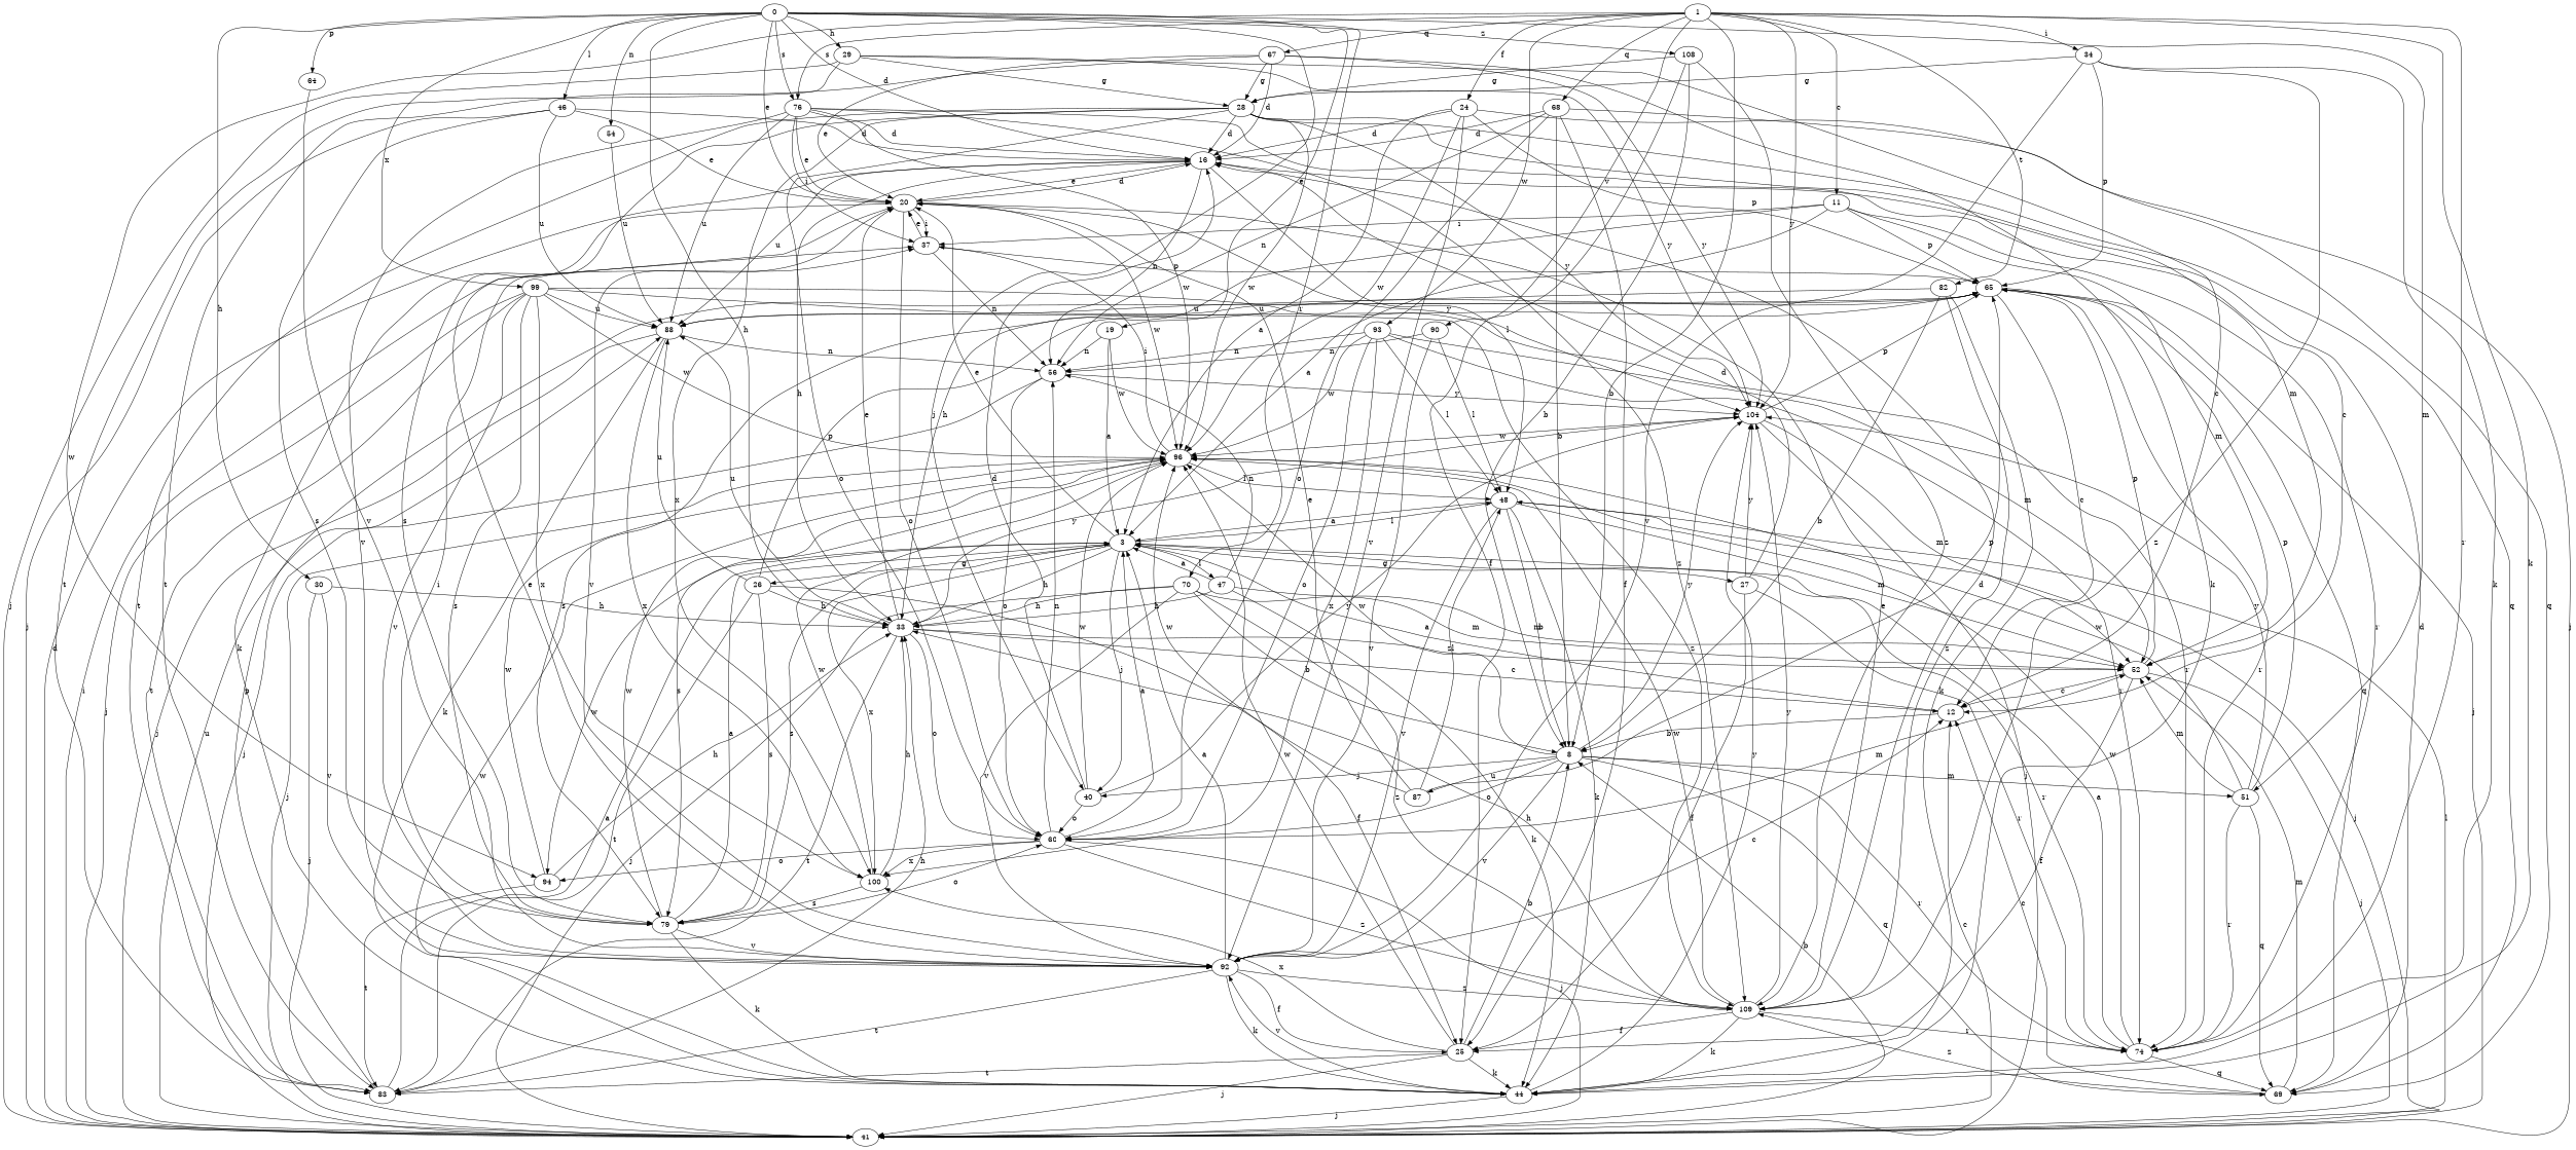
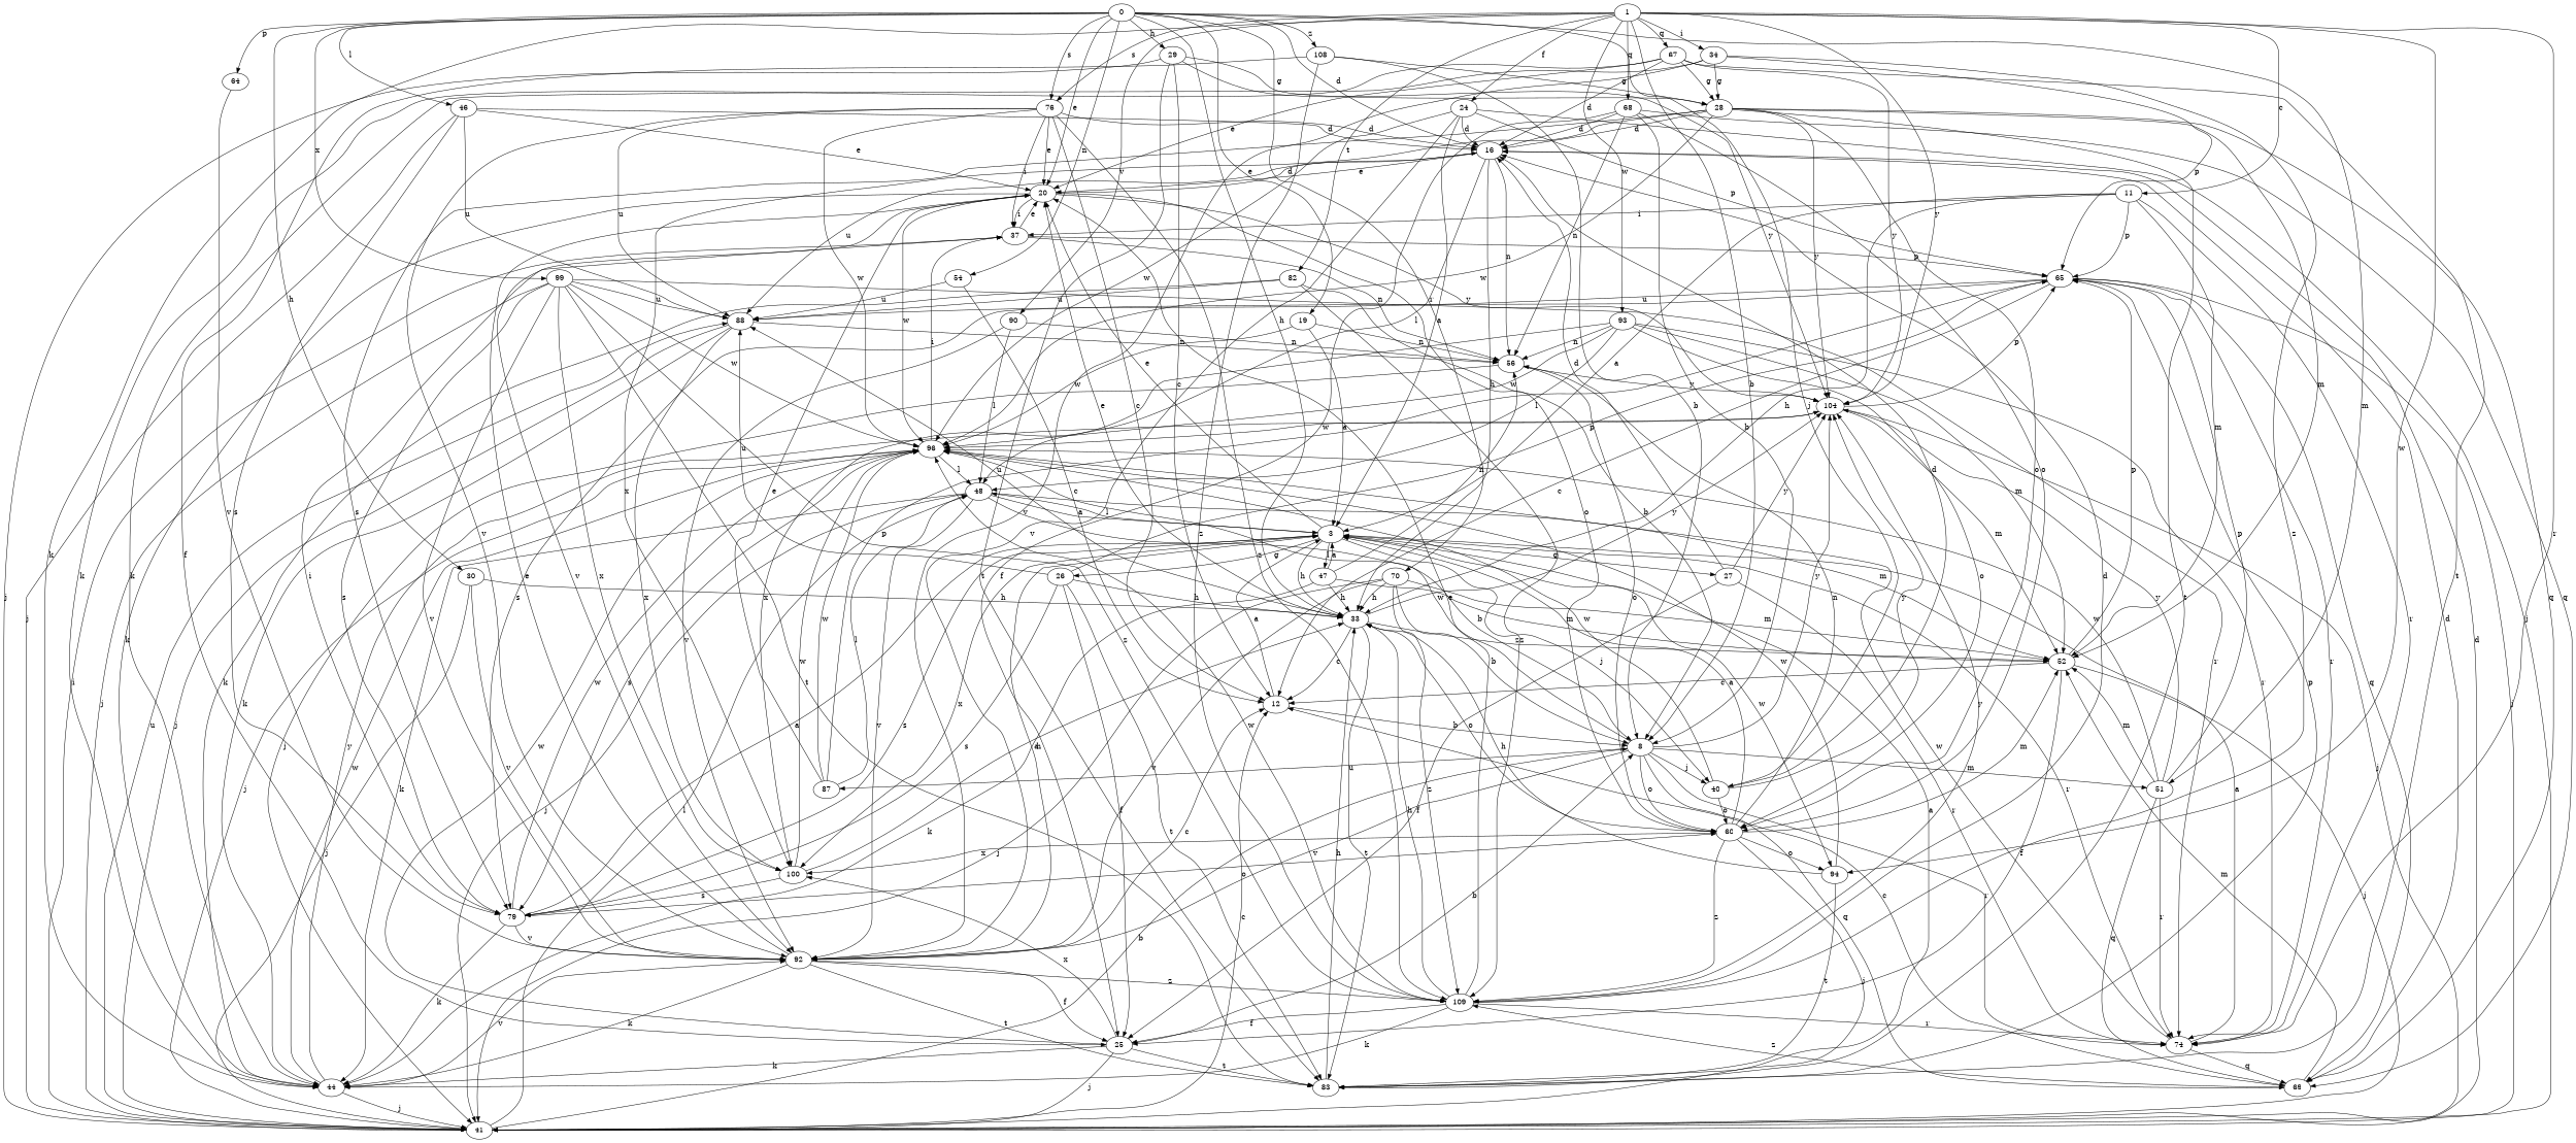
  strict digraph {
    0
    16
    19
    20
    29
    30
    33
    40
    46
    51
    54
    64
    70
    76
    99
    108
    48
    56
    88
    3
    96
    44
    104
    60
    92
    37
    12
    41
    83
    28
    52
    79
    74
    69
    65
    8
    109
    100
    25
    1
    11
    24
    34
    67
    68
    82
    90
    93
    94
    87
    26
    27
    47
    0 -> 16 [label=d]
    0 -> 19 [label=e]
    0 -> 20 [label=e]
    0 -> 29 [label=h]
    0 -> 30 [label=h]
    0 -> 33 [label=h]
    0 -> 40 [label=j]
    0 -> 46 [label=l]
    0 -> 51 [label=m]
    0 -> 54 [label=n]
    0 -> 64 [label=p]
    0 -> 70 [label=r]
    0 -> 76 [label=s]
    0 -> 99 [label=x]
    0 -> 108 [label=z]
    16 -> 20 [label=e]
    16 -> 33 [label=h]
    16 -> 48 [label=l]
    16 -> 56 [label=n]
    16 -> 88 [label=u]
    19 -> 56 [label=n]
    19 -> 3 [label=a]
    19 -> 96 [label=w]
    20 -> 16 [label=d]
    20 -> 96 [label=w]
    20 -> 44 [label=k]
    20 -> 104 [label=y]
    20 -> 60 [label=o]
    20 -> 92 [label=v]
    20 -> 37 [label=i]
    29 -> 104 [label=y]
    29 -> 12 [label=c]
    29 -> 41 [label=j]
    29 -> 83 [label=t]
    29 -> 28 [label=g]
    30 -> 33 [label=h]
    30 -> 92 [label=v]
    30 -> 41 [label=j]
    33 -> 20 [label=e]
    33 -> 88 [label=u]
    33 -> 104 [label=y]
    33 -> 60 [label=o]
    33 -> 12 [label=c]
    33 -> 83 [label=t]
    33 -> 52 [label=z]
    40 -> 16 [label=d]
    40 -> 96 [label=w]
    40 -> 104 [label=y]
    40 -> 60 [label=o]
    46 -> 16 [label=d]
    46 -> 20 [label=e]
    46 -> 88 [label=u]
    46 -> 41 [label=j]
    46 -> 79 [label=s]
    51 -> 96 [label=w]
    51 -> 104 [label=y]
    51 -> 52 [label=m]
    51 -> 74 [label=r]
    51 -> 69 [label=q]
    51 -> 65 [label=p]
    54 -> 88 [label=u]
+   54 -> 12 [label=c]
    64 -> 92 [label=v]
    70 -> 33 [label=h]
    70 -> 92 [label=v]
    70 -> 41 [label=j]
    70 -> 52 [label=m]
    70 -> 8 [label=b]
    70 -> 109 [label=z]
    76 -> 16 [label=d]
    76 -> 20 [label=e]
    76 -> 88 [label=u]
    76 -> 96 [label=w]
    76 -> 92 [label=v]
    76 -> 37 [label=i]
    76 -> 12 [label=c]
    76 -> 109 [label=z]
    99 -> 88 [label=u]
    99 -> 96 [label=w]
    99 -> 92 [label=v]
    99 -> 41 [label=j]
    99 -> 83 [label=t]
    99 -> 79 [label=s]
    99 -> 74 [label=r]
    99 -> 109 [label=z]
    99 -> 100 [label=x]
    108 -> 28 [label=g]
    108 -> 8 [label=b]
    108 -> 109 [label=z]
    108 -> 25 [label=f]
    48 -> 3 [label=a]
    48 -> 44 [label=k]
    48 -> 92 [label=v]
    48 -> 41 [label=j]
    48 -> 52 [label=m]
    48 -> 8 [label=b]
    56 -> 104 [label=y]
    56 -> 60 [label=o]
    56 -> 41 [label=j]
    88 -> 56 [label=n]
    88 -> 44 [label=k]
    88 -> 41 [label=j]
    88 -> 100 [label=x]
    3 -> 20 [label=e]
    3 -> 33 [label=h]
    3 -> 40 [label=j]
    3 -> 48 [label=l]
    3 -> 79 [label=s]
    3 -> 74 [label=r]
    3 -> 100 [label=x]
    3 -> 94 [label=w]
    3 -> 26 [label=g]
    3 -> 27 [label=g]
    3 -> 47 [label=l]
    96 -> 48 [label=l]
    96 -> 37 [label=i]
    96 -> 41 [label=j]
    96 -> 79 [label=s]
    44 -> 96 [label=w]
    44 -> 104 [label=y]
    44 -> 92 [label=v]
    44 -> 41 [label=j]
    104 -> 96 [label=w]
    104 -> 41 [label=j]
    104 -> 52 [label=m]
    104 -> 65 [label=p]
    60 -> 56 [label=n]
    60 -> 3 [label=a]
    60 -> 41 [label=j]
    60 -> 52 [label=m]
    60 -> 109 [label=z]
    60 -> 100 [label=x]
    60 -> 94 [label=o]
    92 -> 20 [label=e]
    92 -> 3 [label=a]
    92 -> 44 [label=k]
    92 -> 12 [label=c]
    92 -> 83 [label=t]
    92 -> 109 [label=z]
    92 -> 25 [label=f]
    37 -> 20 [label=e]
    37 -> 56 [label=n]
    37 -> 65 [label=p]
    12 -> 3 [label=a]
    12 -> 8 [label=b]
    41 -> 16 [label=d]
    41 -> 48 [label=l]
    41 -> 88 [label=u]
    41 -> 37 [label=i]
    41 -> 12 [label=c]
    41 -> 8 [label=b]
    83 -> 33 [label=h]
    83 -> 3 [label=a]
    83 -> 65 [label=p]
    28 -> 16 [label=d]
    28 -> 96 [label=w]
    28 -> 104 [label=y]
    28 -> 60 [label=o]
    28 -> 83 [label=t]
    28 -> 52 [label=m]
    28 -> 79 [label=s]
    28 -> 69 [label=q]
    28 -> 100 [label=x]
    52 -> 12 [label=c]
    52 -> 41 [label=j]
    52 -> 65 [label=p]
    52 -> 25 [label=f]
    79 -> 3 [label=a]
    79 -> 96 [label=w]
    79 -> 44 [label=k]
    79 -> 60 [label=o]
    79 -> 92 [label=v]
    79 -> 37 [label=i]
    74 -> 3 [label=a]
    74 -> 96 [label=w]
    74 -> 69 [label=q]
    69 -> 16 [label=d]
    69 -> 12 [label=c]
    69 -> 52 [label=m]
    69 -> 109 [label=z]
    65 -> 88 [label=u]
    65 -> 12 [label=c]
    65 -> 41 [label=j]
    65 -> 79 [label=s]
    65 -> 74 [label=r]
    65 -> 69 [label=q]
    8 -> 40 [label=j]
    8 -> 51 [label=m]
    8 -> 96 [label=w]
    8 -> 104 [label=y]
    8 -> 60 [label=o]
    8 -> 92 [label=v]
    8 -> 74 [label=r]
    8 -> 69 [label=q]
    8 -> 87 [label=u]
    109 -> 16 [label=d]
    109 -> 20 [label=e]
    109 -> 33 [label=h]
    109 -> 96 [label=w]
    109 -> 44 [label=k]
    109 -> 104 [label=y]
    109 -> 74 [label=r]
    109 -> 25 [label=f]
    100 -> 33 [label=h]
    100 -> 96 [label=w]
    100 -> 79 [label=s]
    25 -> 96 [label=w]
    25 -> 44 [label=k]
    25 -> 41 [label=j]
    25 -> 83 [label=t]
    25 -> 8 [label=b]
    25 -> 100 [label=x]
    1 -> 76 [label=s]
    1 -> 44 [label=k]
    1 -> 104 [label=y]
    1 -> 74 [label=r]
    1 -> 8 [label=b]
    1 -> 11 [label=c]
    1 -> 24 [label=f]
    1 -> 34 [label=i]
    1 -> 67 [label=q]
    1 -> 68 [label=q]
    1 -> 82 [label=t]
    1 -> 90 [label=v]
    1 -> 93 [label=w]
    1 -> 94 [label=w]
    11 -> 33 [label=h]
    11 -> 3 [label=a]
    11 -> 37 [label=i]
    11 -> 52 [label=m]
    11 -> 74 [label=r]
    11 -> 65 [label=p]
    24 -> 16 [label=d]
    24 -> 3 [label=a]
    24 -> 96 [label=w]
    24 -> 92 [label=v]
    24 -> 41 [label=j]
    24 -> 65 [label=p]
    34 -> 44 [label=k]
    34 -> 92 [label=v]
    34 -> 28 [label=g]
    34 -> 65 [label=p]
    34 -> 109 [label=z]
    67 -> 16 [label=d]
    67 -> 20 [label=e]
    67 -> 44 [label=k]
    67 -> 104 [label=y]
    67 -> 83 [label=t]
    67 -> 28 [label=g]
    68 -> 16 [label=d]
    68 -> 56 [label=n]
    68 -> 60 [label=o]
    68 -> 69 [label=q]
    68 -> 8 [label=b]
    68 -> 25 [label=f]
    82 -> 88 [label=u]
    82 -> 44 [label=k]
    82 -> 8 [label=b]
    82 -> 109 [label=z]
    90 -> 48 [label=l]
    90 -> 56 [label=n]
    90 -> 92 [label=v]
    93 -> 48 [label=l]
    93 -> 56 [label=n]
    93 -> 96 [label=w]
    93 -> 60 [label=o]
    93 -> 52 [label=m]
    93 -> 74 [label=r]
    93 -> 100 [label=x]
    94 -> 33 [label=h]
    94 -> 96 [label=w]
    94 -> 83 [label=t]
    87 -> 20 [label=e]
    87 -> 48 [label=l]
    87 -> 96 [label=w]
    87 -> 65 [label=p]
    26 -> 33 [label=h]
    26 -> 88 [label=u]
    26 -> 83 [label=t]
    26 -> 79 [label=s]
    26 -> 65 [label=p]
    26 -> 25 [label=f]
    27 -> 16 [label=d]
    27 -> 104 [label=y]
    27 -> 74 [label=r]
    27 -> 25 [label=f]
    47 -> 33 [label=h]
    47 -> 56 [label=n]
    47 -> 3 [label=a]
    47 -> 44 [label=k]
    47 -> 52 [label=m]
  }
